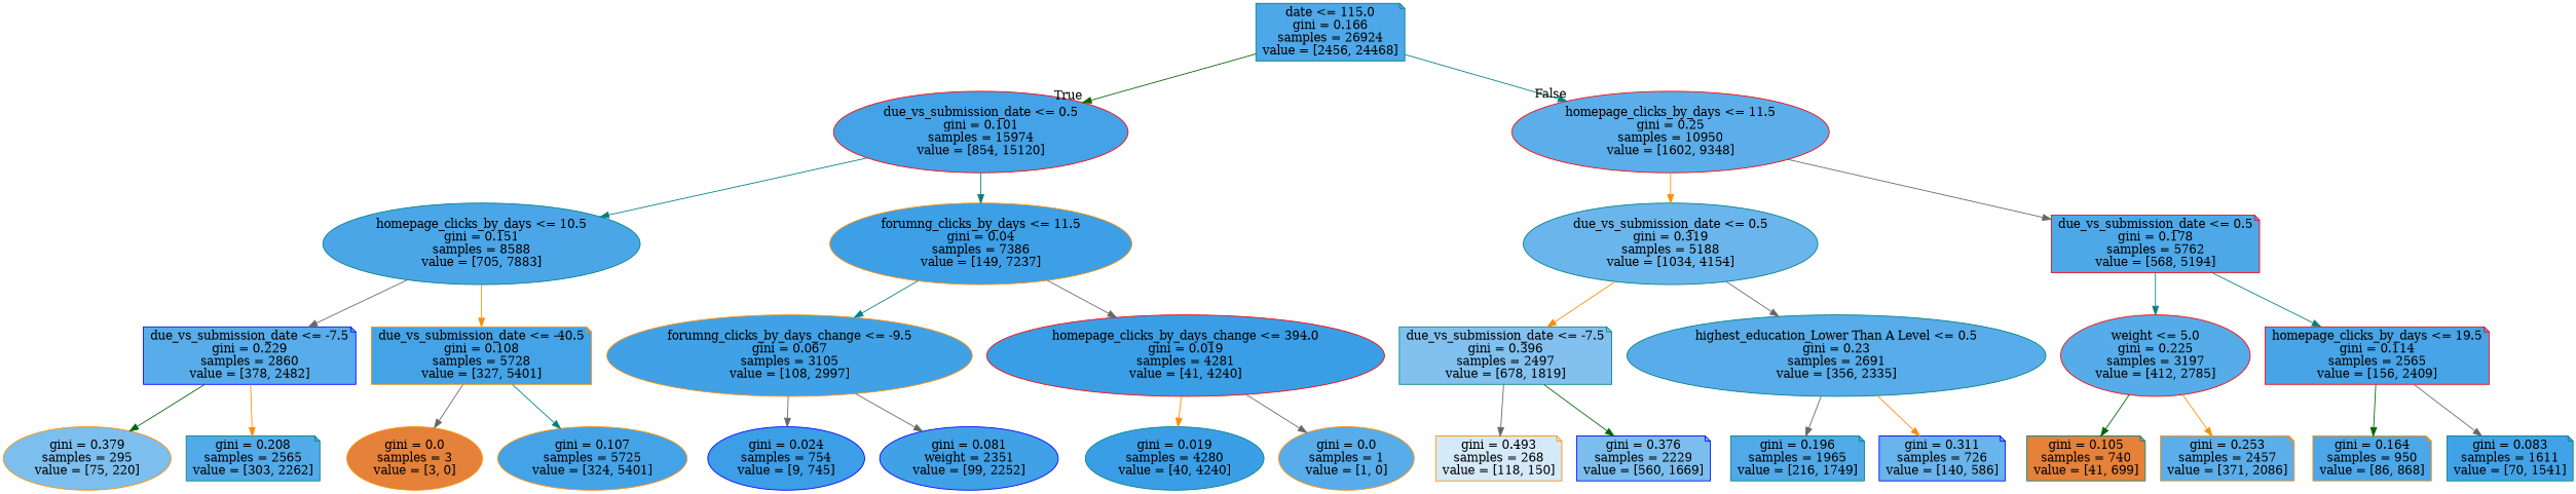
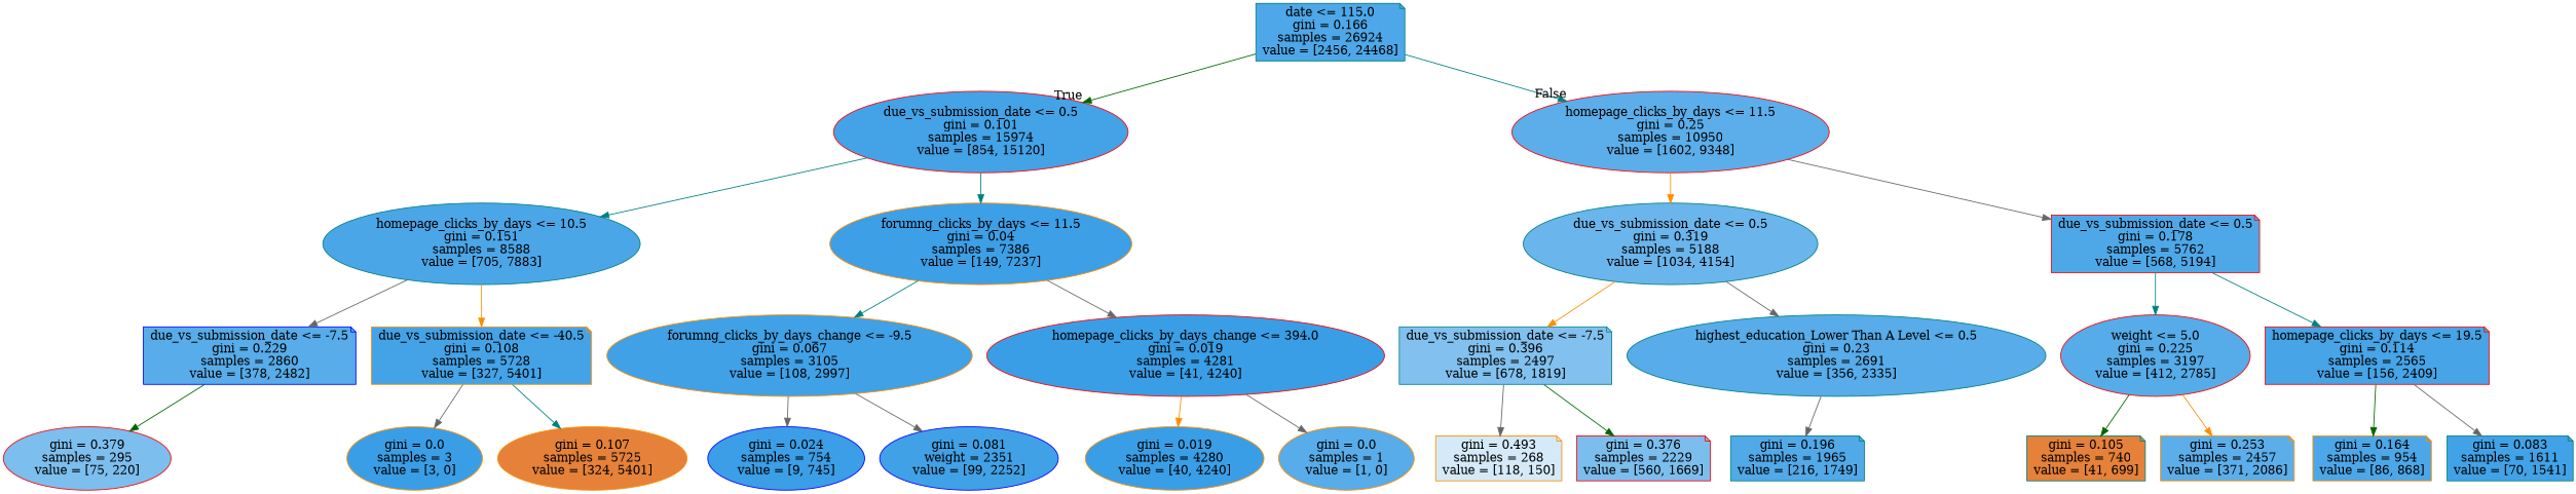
  digraph {
    node [color=darkorange fillcolor="#399de5d8" shape=ellipse style=filled]
    edge [color=gray40]
    n1 [color=teal fillcolor="#399de5e5" label="date <= 115.0\ngini = 0.166\nsamples = 26924\nvalue = [2456, 24468]" shape=note]
    n2 [color=red fillcolor="#399de5f1" label="due_vs_submission_date <= 0.5\ngini = 0.101\nsamples = 15974\nvalue = [854, 15120]"]
    n3 [color=red fillcolor="#399de5d3" label="homepage_clicks_by_days <= 11.5\ngini = 0.25\nsamples = 10950\nvalue = [1602, 9348]"]
    n4 [color=teal fillcolor="#399de5e8" label="homepage_clicks_by_days <= 10.5\ngini = 0.151\nsamples = 8588\nvalue = [705, 7883]"]
    n5 [fillcolor="#399de5fa" label="forumng_clicks_by_days <= 11.5\ngini = 0.04\nsamples = 7386\nvalue = [149, 7237]"]
    n6 [color=teal fillcolor="#399de5c0" label="due_vs_submission_date <= 0.5\ngini = 0.319\nsamples = 5188\nvalue = [1034, 4154]"]
    n7 [color=red fillcolor="#399de5e3" label="due_vs_submission_date <= 0.5\ngini = 0.178\nsamples = 5762\nvalue = [568, 5194]" shape=note]
    n8 [color=blue label="due_vs_submission_date <= -7.5\ngini = 0.229\nsamples = 2860\nvalue = [378, 2482]" shape=note]
    n9 [fillcolor="#399de5f0" label="due_vs_submission_date <= -40.5\ngini = 0.108\nsamples = 5728\nvalue = [327, 5401]" shape=note]
    n10 [fillcolor="#399de5f6" label="forumng_clicks_by_days_change <= -9.5\ngini = 0.067\nsamples = 3105\nvalue = [108, 2997]"]
    n11 [color=red fillcolor="#399de5fd" label="homepage_clicks_by_days_change <= 394.0\ngini = 0.019\nsamples = 4281\nvalue = [41, 4240]"]
-   n12 [fillcolor="#399de5a8" label="gini = 0.379\nsamples = 295\nvalue = [75, 220]"]
-   n13 [color=teal fillcolor="#399de5dd" label="gini = 0.208\nsamples = 2565\nvalue = [303, 2262]" shape=note]
-   n14 [fillcolor="#e58139ff" label="gini = 0.0\nsamples = 3\nvalue = [3, 0]"]
-   n15 [fillcolor="#399de5f0" label="gini = 0.107\nsamples = 5725\nvalue = [324, 5401]"]
+   n12 [color=red fillcolor="#399de5a8" label="gini = 0.379\nsamples = 295\nvalue = [75, 220]"]
+   n14 [fillcolor="#399de5fd" label="gini = 0.0\nsamples = 3\nvalue = [3, 0]"]
+   n15 [fillcolor="#e58139ff" label="gini = 0.107\nsamples = 5725\nvalue = [324, 5401]"]
    n16 [color=blue fillcolor="#399de5fc" label="gini = 0.024\nsamples = 754\nvalue = [9, 745]"]
    n17 [color=blue fillcolor="#399de5f4" label="gini = 0.081\nweight = 2351\nvalue = [99, 2252]"]
-   n18 [color=teal fillcolor="#399de5fd" label="gini = 0.019\nsamples = 4280\nvalue = [40, 4240]"]
+   n18 [fillcolor="#399de5fd" label="gini = 0.019\nsamples = 4280\nvalue = [40, 4240]"]
    n19 [label="gini = 0.0\nsamples = 1\nvalue = [1, 0]"]
    n20 [color=teal fillcolor="#399de5a0" label="due_vs_submission_date <= -7.5\ngini = 0.396\nsamples = 2497\nvalue = [678, 1819]" shape=note]
    n21 [color=teal label="highest_education_Lower Than A Level <= 0.5\ngini = 0.23\nsamples = 2691\nvalue = [356, 2335]"]
    n22 [color=red fillcolor="#399de5d9" label="weight <= 5.0\ngini = 0.225\nsamples = 3197\nvalue = [412, 2785]"]
    n23 [color=red fillcolor="#399de5ee" label="homepage_clicks_by_days <= 19.5\ngini = 0.114\nsamples = 2565\nvalue = [156, 2409]" shape=note]
    n24 [fillcolor="#399de536" label="gini = 0.493\nsamples = 268\nvalue = [118, 150]" shape=note]
-   n25 [color=blue fillcolor="#399de5a9" label="gini = 0.376\nsamples = 2229\nvalue = [560, 1669]" shape=note]
+   n25 [color=red fillcolor="#399de5a9" label="gini = 0.376\nsamples = 2229\nvalue = [560, 1669]" shape=note]
    n26 [color=teal fillcolor="#399de5e0" label="gini = 0.196\nsamples = 1965\nvalue = [216, 1749]" shape=note]
-   n27 [color=blue fillcolor="#399de5c2" label="gini = 0.311\nsamples = 726\nvalue = [140, 586]" shape=note]
    n28 [color=teal fillcolor="#e58139ff" label="gini = 0.105\nsamples = 740\nvalue = [41, 699]" shape=note]
    n29 [fillcolor="#399de5d2" label="gini = 0.253\nsamples = 2457\nvalue = [371, 2086]" shape=note]
-   n30 [fillcolor="#399de5e6" label="gini = 0.164\nsamples = 950\nvalue = [86, 868]" shape=note]
+   n30 [fillcolor="#399de5e6" label="gini = 0.164\nsamples = 954\nvalue = [86, 868]" shape=note]
    n31 [color=teal fillcolor="#399de5f3" label="gini = 0.083\nsamples = 1611\nvalue = [70, 1541]" shape=note]
    n1 -> n2 [color=darkgreen headlabel=True labelangle=45 labeldistance=2.5]
    n1 -> n3 [color=teal headlabel=False labelangle=-45 labeldistance=2.5]
    n2 -> n4 [color=teal]
    n2 -> n5 [color=teal]
    n3 -> n6 [color=darkorange]
    n3 -> n7
    n4 -> n8
    n4 -> n9 [color=darkorange]
    n5 -> n10 [color=teal]
    n5 -> n11
    n6 -> n20 [color=darkorange]
    n6 -> n21
    n7 -> n22 [color=teal]
    n7 -> n23 [color=teal]
    n8 -> n12 [color=darkgreen]
-   n8 -> n13 [color=darkorange]
    n9 -> n14
    n9 -> n15 [color=teal]
    n10 -> n16
    n10 -> n17
    n11 -> n18 [color=darkorange]
    n11 -> n19
    n20 -> n24
    n20 -> n25 [color=darkgreen]
    n21 -> n26
-   n21 -> n27 [color=darkorange]
    n22 -> n28 [color=darkgreen]
    n22 -> n29 [color=darkorange]
    n23 -> n30 [color=darkgreen]
    n23 -> n31
  }
